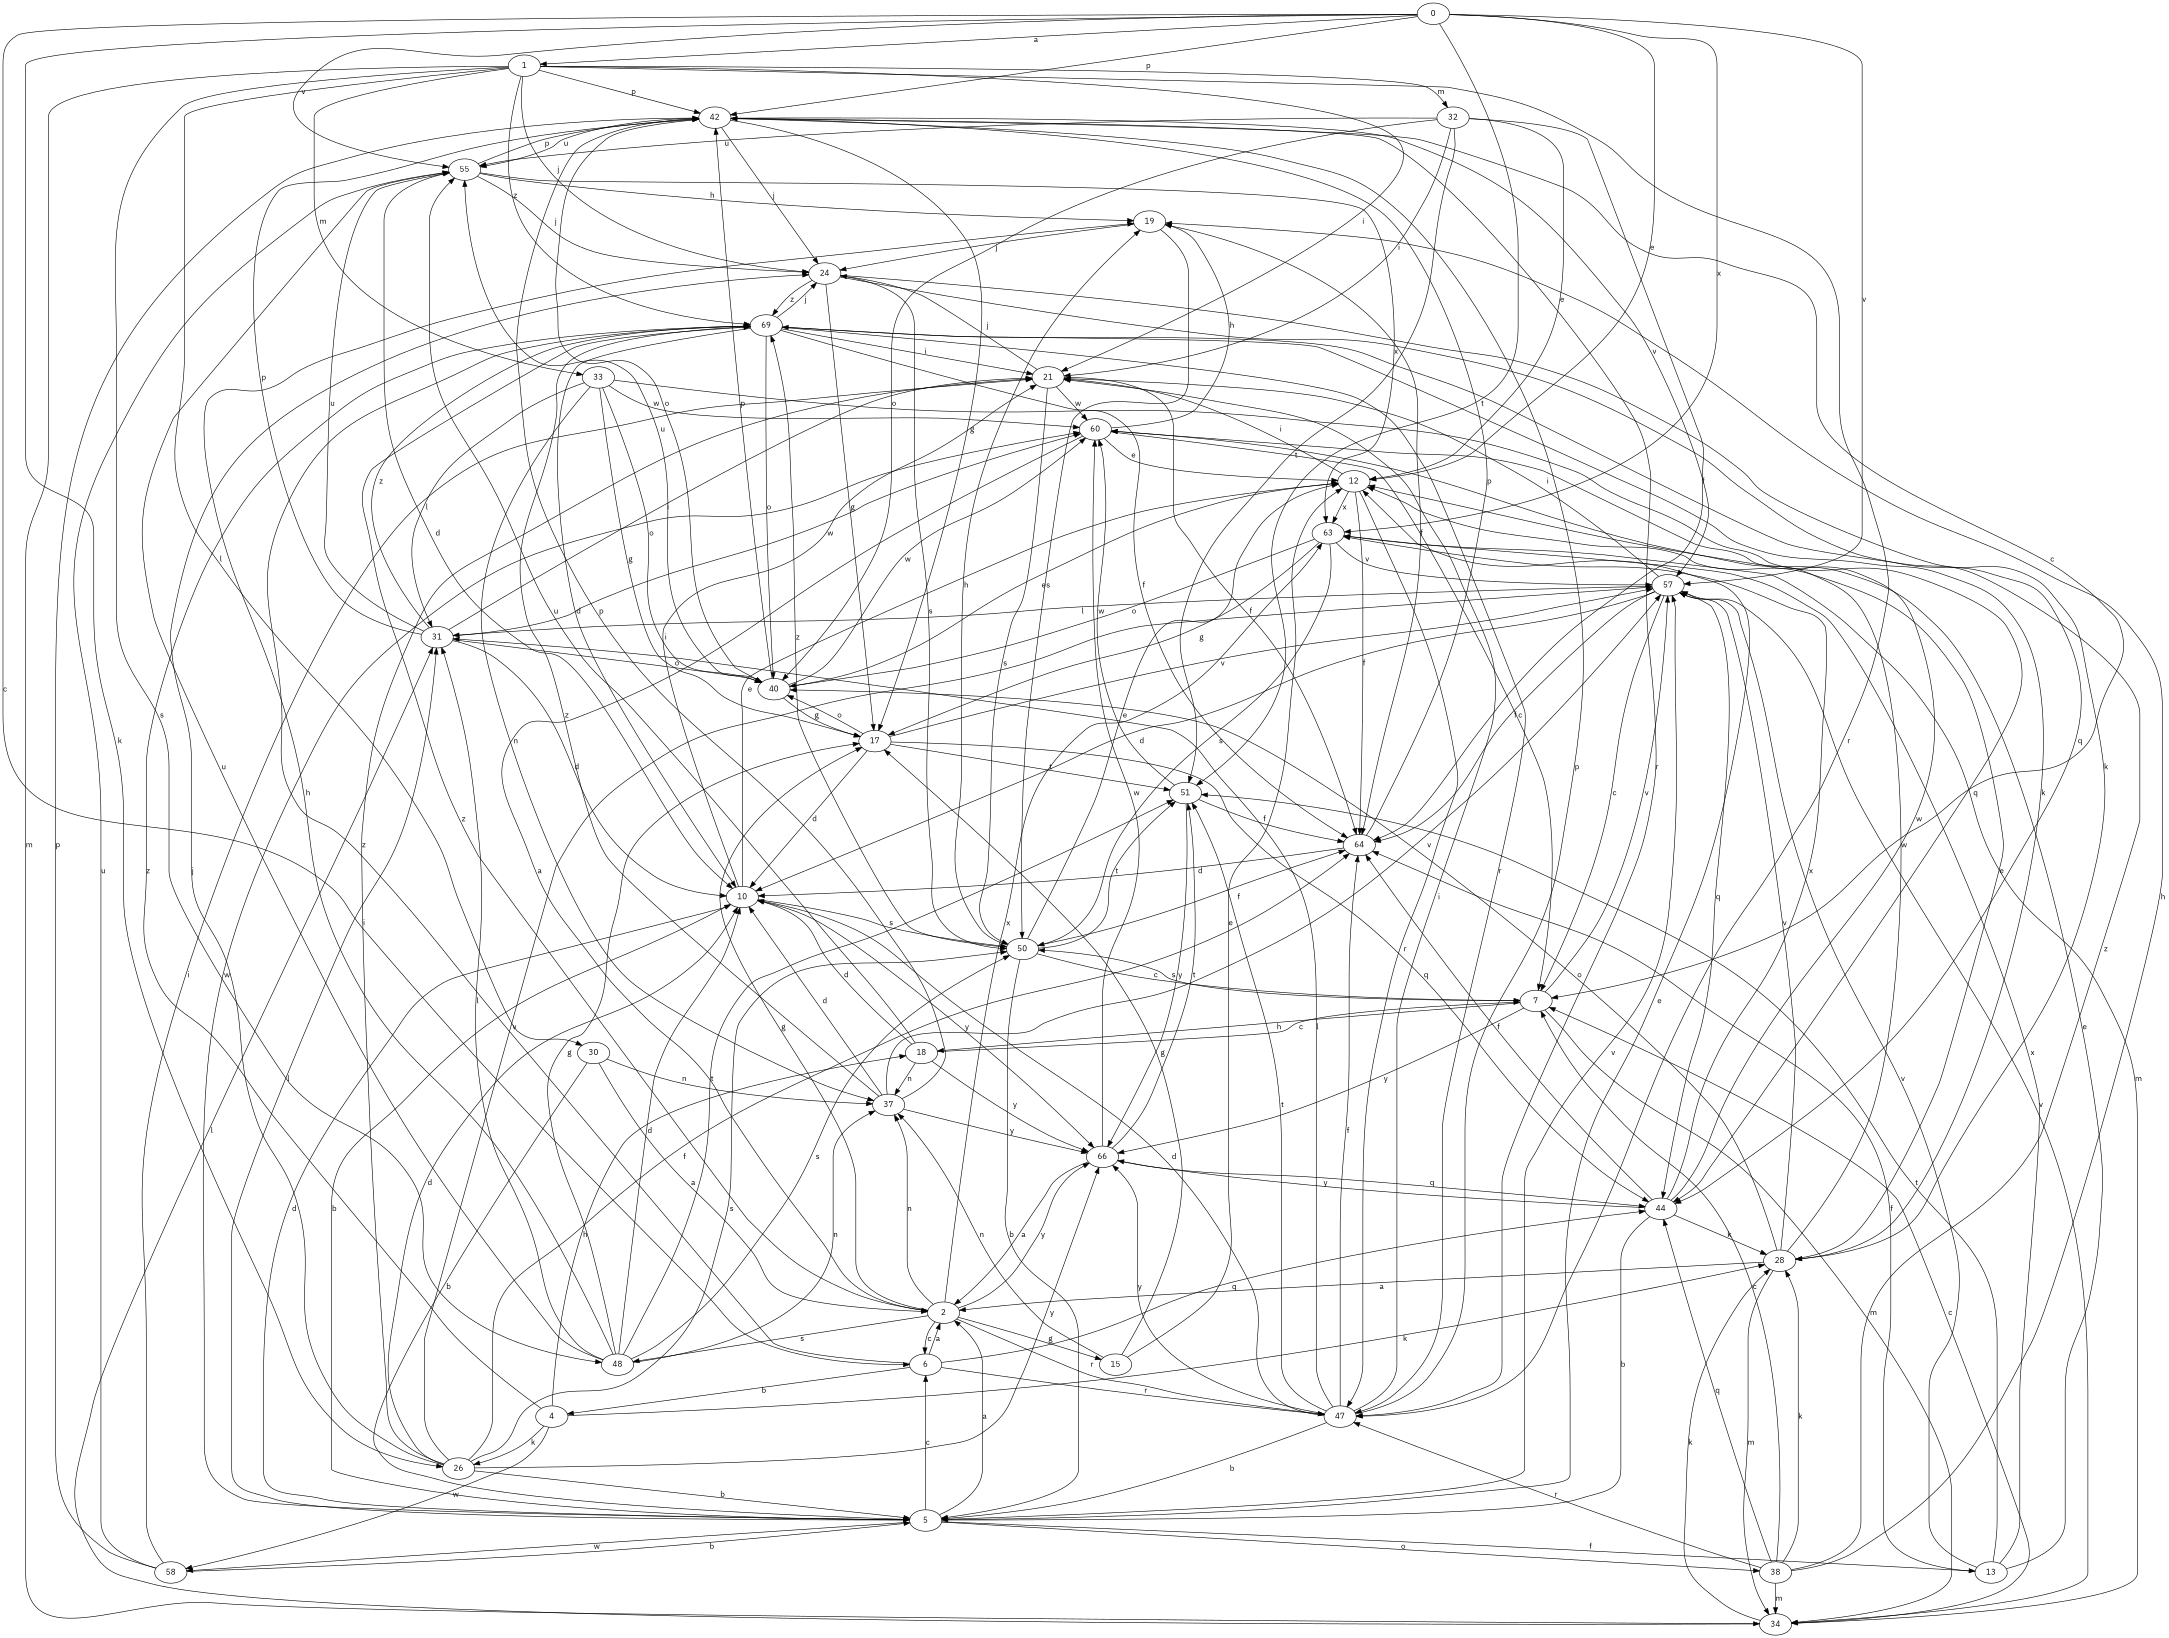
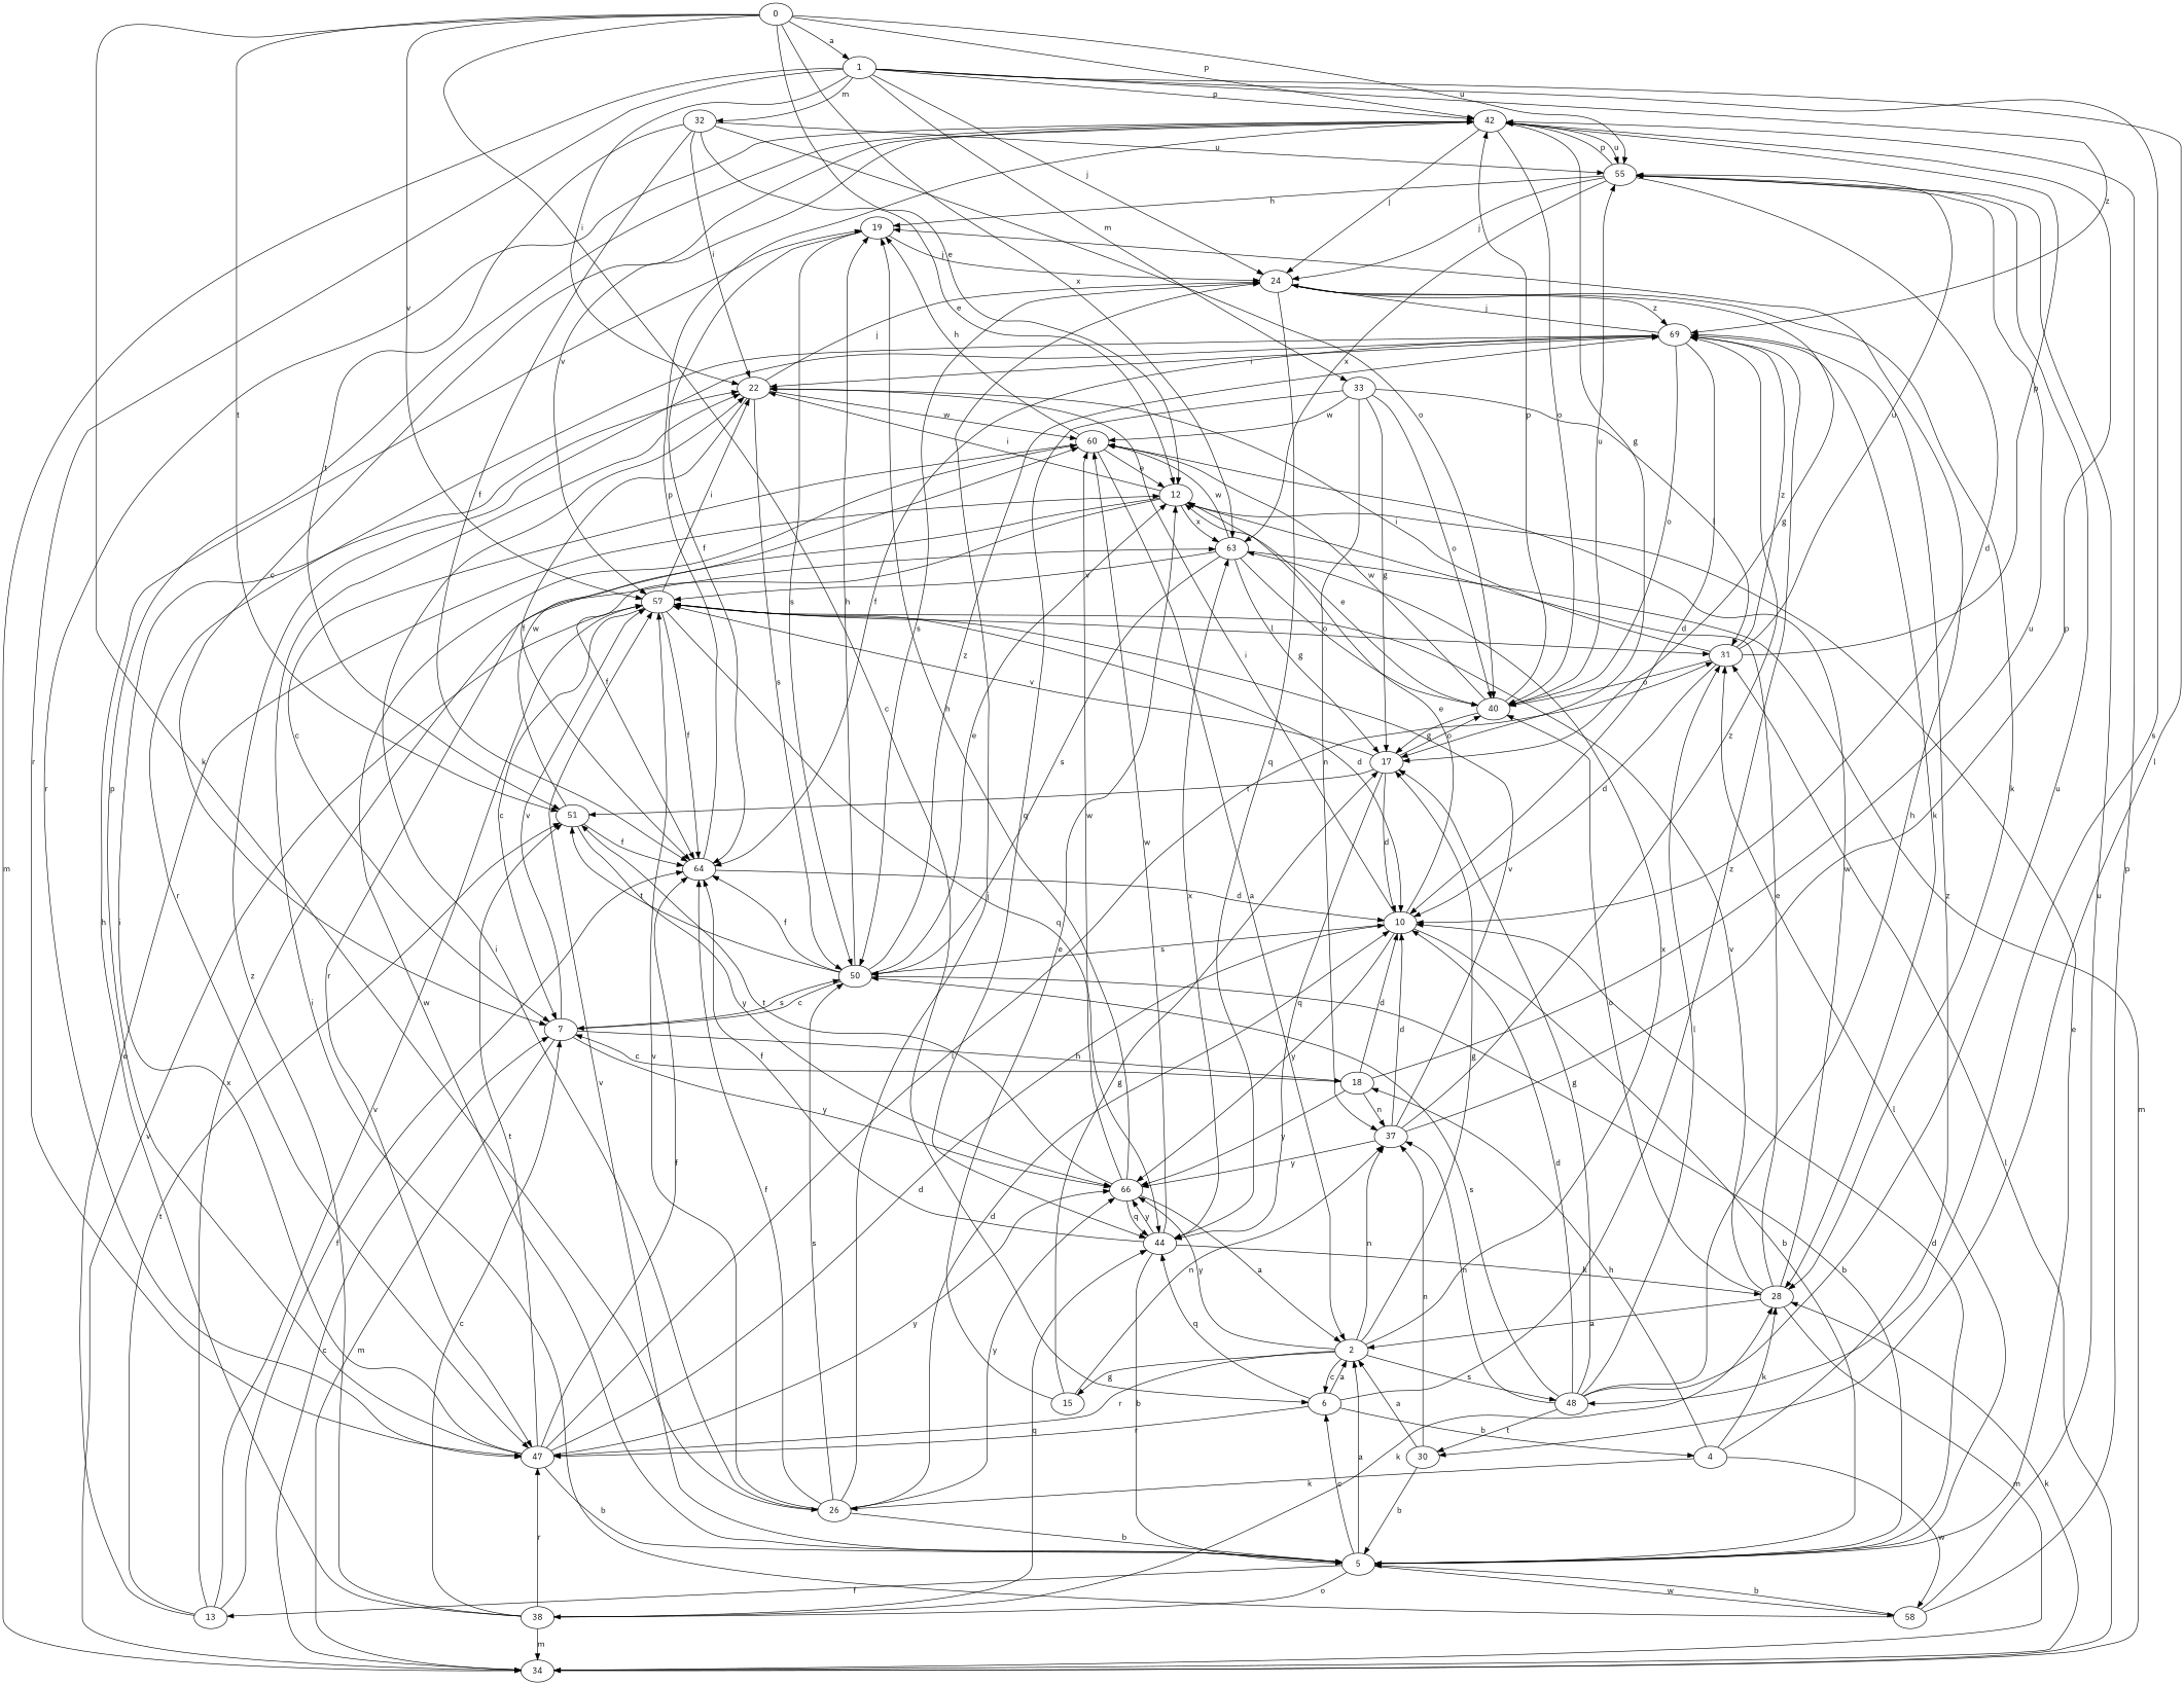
  strict digraph {
    fontname="IBM Plex Sans"
    node [fontname="IBM Plex Sans"]
    edge [fontname="IBM Plex Sans"]
    0
    1
    6
    12
    26
    42
    n7 [label=51]
    55
    57
    63
-   21
+   21 [label=22]
    24
    30
    32
    33
    34
    47
    48
    69
    2
    4
    44
    n23 [label=64]
    66
    5
    10
    50
    17
    7
    40
    60
    19
    31
    28
    37
    15
    18
    58
    13
    38
    0 -> 1 [label=a]
    0 -> 6 [label=c]
    0 -> 12 [label=e]
    0 -> 26 [label=k]
    0 -> 42 [label=p]
    0 -> n7 [label=t]
-   0 -> 55 [label=v]
+   0 -> 55 [label=u]
    0 -> 57 [label=v]
    0 -> 63 [label=x]
    1 -> 42 [label=p]
    1 -> 21 [label=i]
    1 -> 24 [label=j]
    1 -> 30 [label=l]
    1 -> 32 [label=m]
    1 -> 33 [label=m]
    1 -> 34 [label=m]
    1 -> 47 [label=r]
    1 -> 48 [label=s]
    1 -> 69 [label=z]
    6 -> 47 [label=r]
    6 -> 69 [label=z]
    6 -> 2 [label=a]
    6 -> 4 [label=b]
    6 -> 44 [label=q]
    12 -> 63 [label=x]
    12 -> 21 [label=i]
    12 -> 47 [label=r]
    12 -> n23 [label=f]
    26 -> 57 [label=v]
    26 -> 21 [label=i]
    26 -> 24 [label=j]
    26 -> n23 [label=f]
    26 -> 66 [label=y]
    26 -> 5 [label=b]
    26 -> 10 [label=d]
    26 -> 50 [label=s]
    42 -> 55 [label=u]
    42 -> 57 [label=v]
    42 -> 24 [label=j]
    42 -> 47 [label=r]
    42 -> 17 [label=g]
    42 -> 7 [label=c]
    42 -> 40 [label=o]
    n7 -> n23 [label=f]
    n7 -> 66 [label=y]
    n7 -> 60 [label=w]
    55 -> 42 [label=p]
    55 -> 63 [label=x]
    55 -> 24 [label=j]
    55 -> 10 [label=d]
    55 -> 19 [label=h]
    57 -> 21 [label=i]
    57 -> 44 [label=q]
    57 -> n23 [label=f]
    57 -> 10 [label=d]
    57 -> 7 [label=c]
    57 -> 31 [label=l]
    63 -> 57 [label=v]
    63 -> 34 [label=m]
    63 -> 50 [label=s]
    63 -> 17 [label=g]
    63 -> 40 [label=o]
-   31 -> 60 [label=w]
+   63 -> 60 [label=w]
    21 -> 24 [label=j]
    21 -> n23 [label=f]
    21 -> 50 [label=s]
    21 -> 60 [label=w]
    24 -> 69 [label=z]
    24 -> 44 [label=q]
    24 -> 50 [label=s]
    24 -> 17 [label=g]
    24 -> 28 [label=k]
    30 -> 2 [label=a]
    30 -> 5 [label=b]
    30 -> 37 [label=n]
    32 -> 12 [label=e]
    32 -> n7 [label=t]
    32 -> 55 [label=u]
    32 -> 21 [label=i]
    32 -> n23 [label=f]
    32 -> 40 [label=o]
    33 -> 44 [label=q]
    33 -> 17 [label=g]
    33 -> 40 [label=o]
    33 -> 60 [label=w]
    33 -> 31 [label=l]
    33 -> 37 [label=n]
    34 -> 57 [label=v]
    34 -> 7 [label=c]
    34 -> 31 [label=l]
    34 -> 28 [label=k]
    47 -> 42 [label=p]
    47 -> n7 [label=t]
    47 -> 21 [label=i]
    47 -> n23 [label=f]
    47 -> 66 [label=y]
    47 -> 5 [label=b]
    47 -> 10 [label=d]
    47 -> 31 [label=l]
-   48 -> n7 [label=t]
+   48 -> 30 [label=t]
    48 -> 55 [label=u]
    48 -> 10 [label=d]
    48 -> 50 [label=s]
    48 -> 17 [label=g]
    48 -> 19 [label=h]
    48 -> 31 [label=l]
    48 -> 37 [label=n]
    69 -> 21 [label=i]
    69 -> 24 [label=j]
    69 -> 47 [label=r]
    69 -> n23 [label=f]
    69 -> 10 [label=d]
    69 -> 40 [label=o]
    69 -> 28 [label=k]
    2 -> 6 [label=c]
    2 -> 63 [label=x]
    2 -> 47 [label=r]
    2 -> 48 [label=s]
-   2 -> 69 [label=z]
    2 -> 66 [label=y]
    2 -> 17 [label=g]
    2 -> 37 [label=n]
    2 -> 15 [label=g]
    4 -> 26 [label=k]
    4 -> 69 [label=z]
    4 -> 28 [label=k]
    4 -> 18 [label=h]
    4 -> 58 [label=w]
    44 -> 63 [label=x]
    44 -> n23 [label=f]
    44 -> 66 [label=y]
    44 -> 5 [label=b]
    44 -> 60 [label=w]
    44 -> 28 [label=k]
    n23 -> 42 [label=p]
    n23 -> 10 [label=d]
    66 -> n7 [label=t]
    66 -> 2 [label=a]
    66 -> 44 [label=q]
    66 -> 60 [label=w]
+   66 -> 19 [label=h]
    5 -> 6 [label=c]
    5 -> 12 [label=e]
    5 -> 57 [label=v]
    5 -> 2 [label=a]
    5 -> 10 [label=d]
    5 -> 60 [label=w]
    5 -> 31 [label=l]
    5 -> 58 [label=w]
    5 -> 13 [label=f]
    5 -> 38 [label=o]
    10 -> 12 [label=e]
    10 -> 21 [label=i]
    10 -> 66 [label=y]
    10 -> 5 [label=b]
    10 -> 50 [label=s]
    50 -> 12 [label=e]
    50 -> n7 [label=t]
    50 -> 69 [label=z]
    50 -> n23 [label=f]
    50 -> 5 [label=b]
    50 -> 7 [label=c]
    50 -> 19 [label=h]
    17 -> n7 [label=t]
    17 -> 57 [label=v]
    17 -> 44 [label=q]
    17 -> 10 [label=d]
    17 -> 40 [label=o]
    7 -> 57 [label=v]
    7 -> 34 [label=m]
    7 -> 66 [label=y]
    7 -> 50 [label=s]
    7 -> 18 [label=h]
    40 -> 12 [label=e]
    40 -> 42 [label=p]
    40 -> 55 [label=u]
    40 -> 17 [label=g]
    40 -> 60 [label=w]
    60 -> 12 [label=e]
    60 -> 2 [label=a]
    60 -> 7 [label=c]
    60 -> 19 [label=h]
    19 -> 24 [label=j]
    19 -> n23 [label=f]
    19 -> 50 [label=s]
    31 -> 42 [label=p]
    31 -> 55 [label=u]
    31 -> 21 [label=i]
    31 -> 69 [label=z]
    31 -> 10 [label=d]
    31 -> 40 [label=o]
    28 -> 12 [label=e]
    28 -> 57 [label=v]
    28 -> 34 [label=m]
    28 -> 2 [label=a]
    28 -> 40 [label=o]
    28 -> 60 [label=w]
    37 -> 42 [label=p]
    37 -> 57 [label=v]
    37 -> 69 [label=z]
    37 -> 66 [label=y]
    37 -> 10 [label=d]
    15 -> 12 [label=e]
    15 -> 17 [label=g]
    15 -> 37 [label=n]
    18 -> 55 [label=u]
    18 -> 66 [label=y]
    18 -> 10 [label=d]
    18 -> 7 [label=c]
    18 -> 37 [label=n]
    58 -> 42 [label=p]
    58 -> 55 [label=u]
    58 -> 21 [label=i]
    58 -> 5 [label=b]
    13 -> 12 [label=e]
    13 -> n7 [label=t]
    13 -> 57 [label=v]
    13 -> 63 [label=x]
    13 -> n23 [label=f]
    38 -> 34 [label=m]
    38 -> 47 [label=r]
    38 -> 69 [label=z]
    38 -> 44 [label=q]
    38 -> 7 [label=c]
    38 -> 19 [label=h]
    38 -> 28 [label=k]
  }
